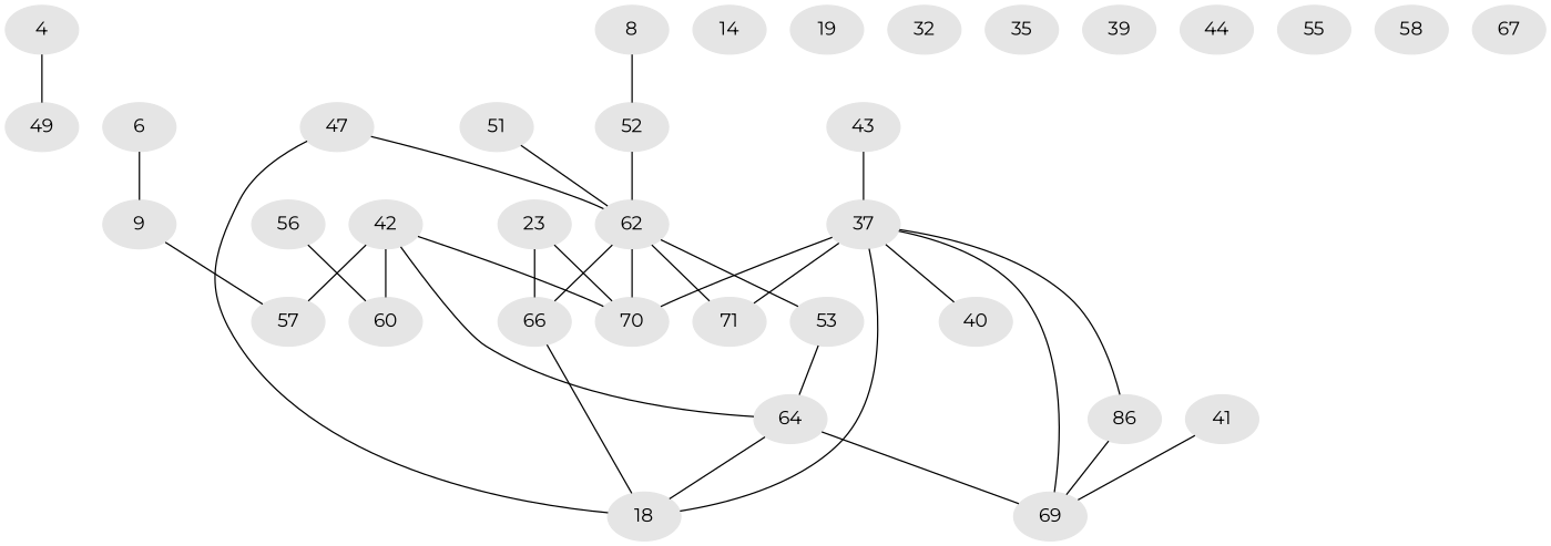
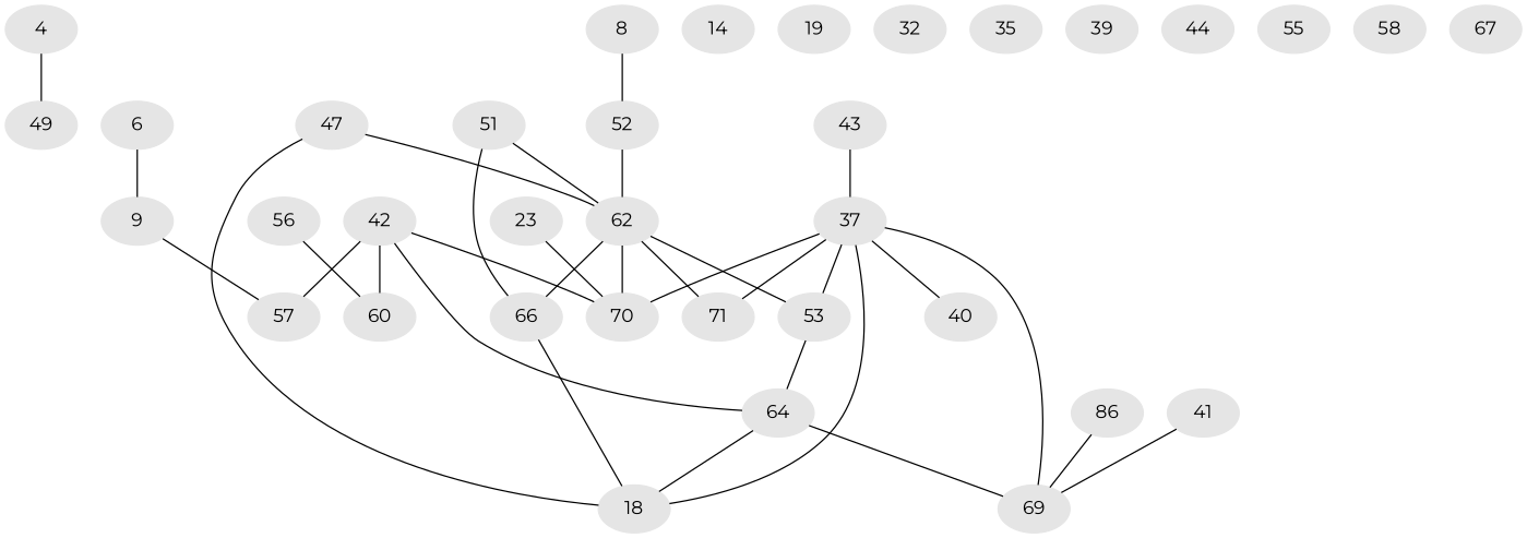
  graph {
    fontname=Montserrat
    node [color=gray90 fontname=Montserrat style=filled]
    edge [fontname=Montserrat]
    4
    49
    6
    9
    57
    8
    52
    62 [super="+59+50+27"]
    37 [super="+28"]
    70 [super="+46"]
    69
    40
    n13 [label=53 super="+11+29"]
    n14 [label=18 super="+21+24+30+53"]
    71 [super="+33+43"]
    n16 [label=43]
    14
    19
    66 [super="+45+48+61+65+54"]
    23
    32
    35
    n23 [label=86]
    64 [super="+22+26"]
    39
    41
    42
    60
    44
    47
    51
    55
    56
    58
    67
    4 -- 49
    6 -- 9
    9 -- 57
    8 -- 52
    52 -- 62
    62 -- 70 [weight=3]
    62 -- n13 [weight=2]
    62 -- 71 [weight=2]
    62 -- 66 [weight=4]
    37 -- 70 [weight=2]
    37 -- 69 [weight=2]
    37 -- 40
-   37 -- n23
+   37 -- n13
    37 -- n14
    37 -- 71 [weight=2]
    n13 -- 64 [weight=2]
    n16 -- 37
    66 -- n14 [weight=2]
    23 -- 70
-   23 -- 66
+   51 -- 66
    n23 -- 69
    64 -- 69
    64 -- n14 [weight=2]
    41 -- 69
    42 -- 57
    42 -- 70
    42 -- 64
    42 -- 60
    47 -- 62
    47 -- n14
    51 -- 62
    56 -- 60
  }
